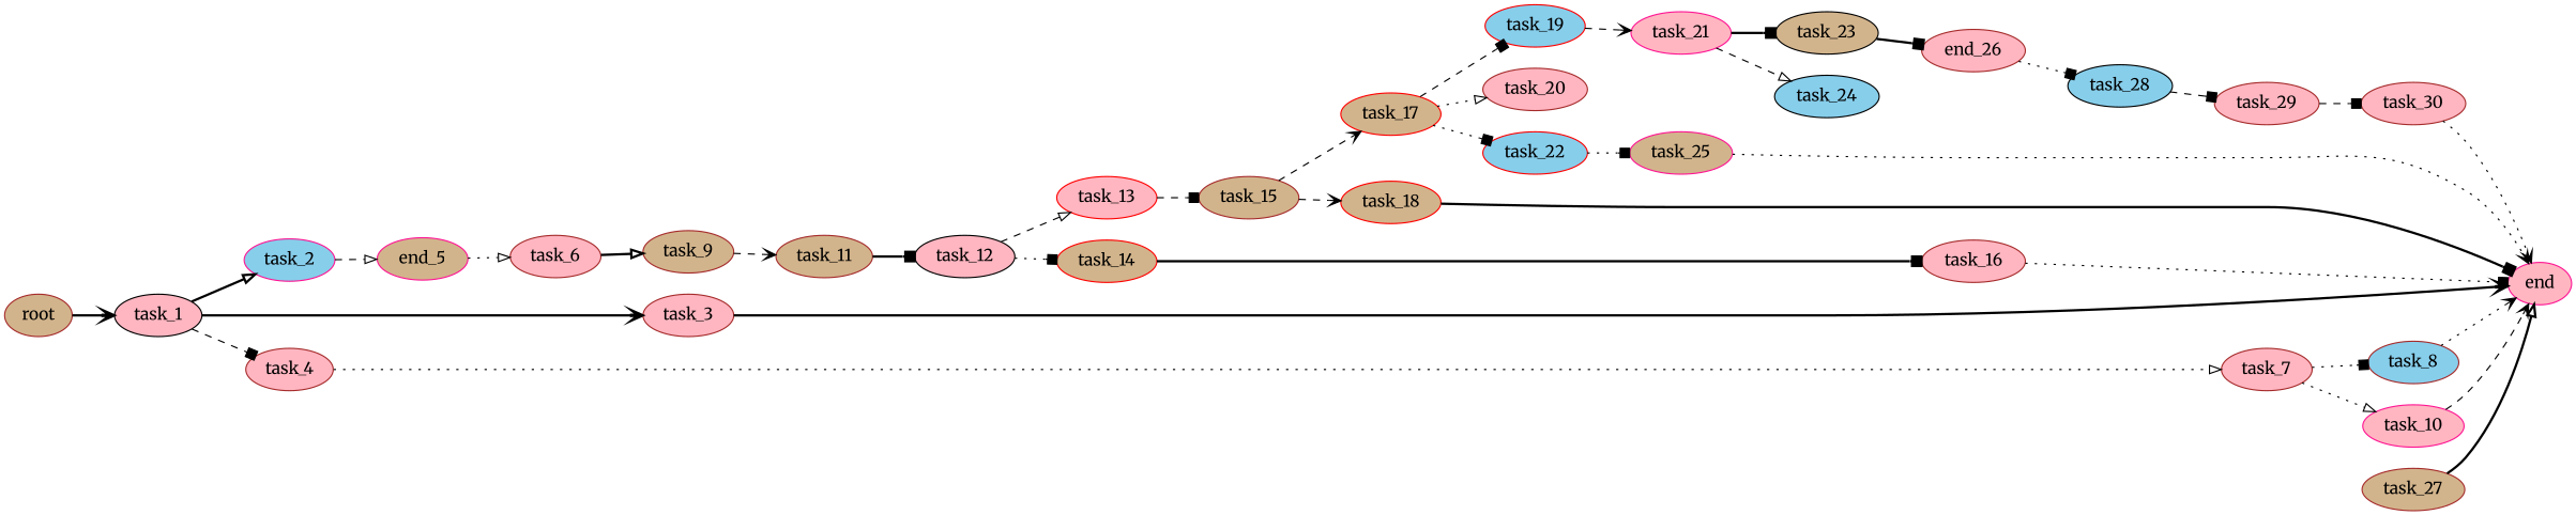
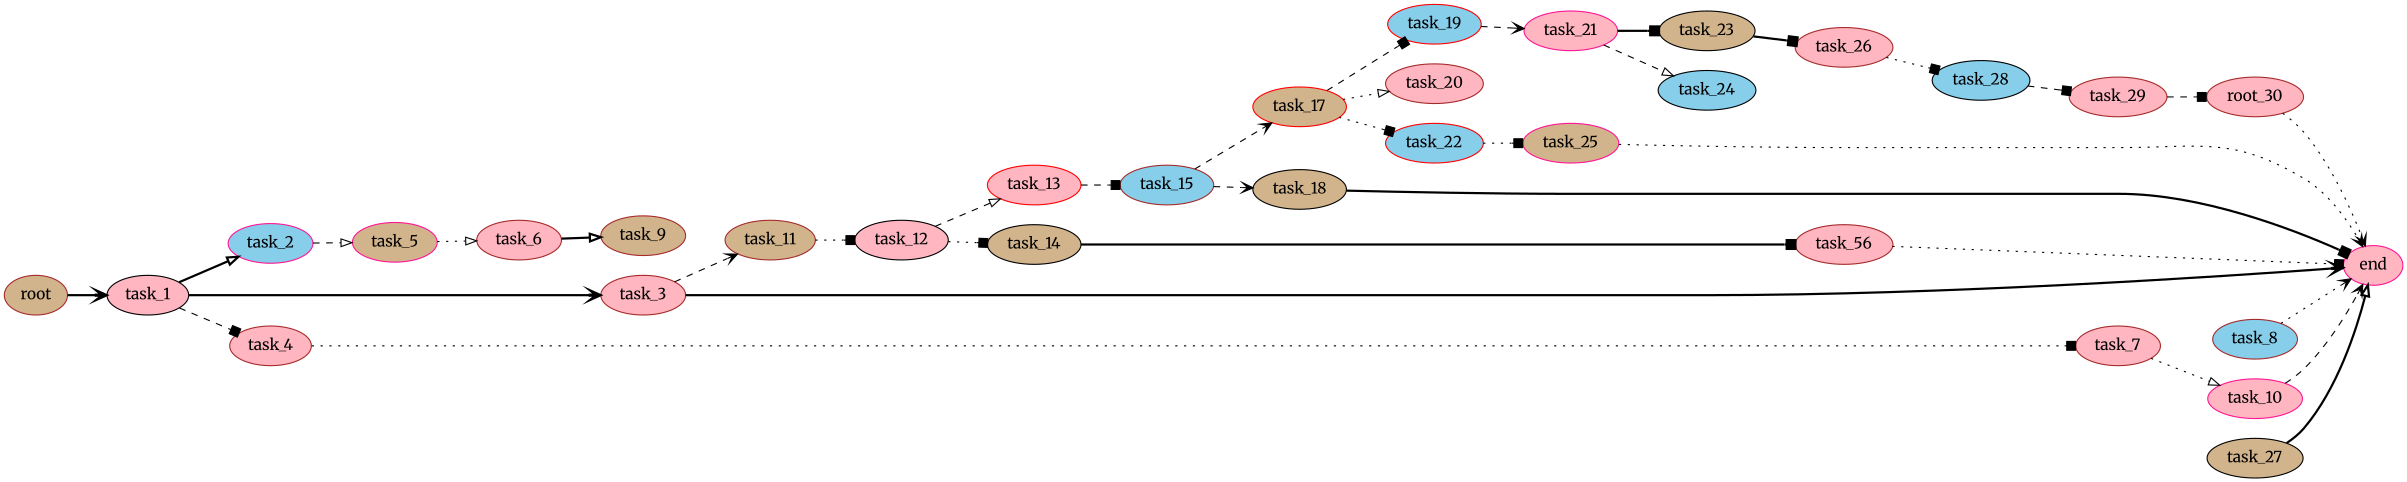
  digraph {
    fontname=Merriweather
    rankdir=LR
    node [color=brown fillcolor=lightpink fontname=Merriweather style=filled]
    edge [arrowhead=box fontname=Merriweather style=dashed]
    root [fillcolor=tan]
    task_1 [color=black]
    task_2 [color=deeppink fillcolor=skyblue]
    task_3
    task_4
-   task_5 [color=deeppink fillcolor=tan label=end_5]
+   task_5 [color=deeppink fillcolor=tan]
    end [color=deeppink]
    task_7
    task_6
    task_8 [fillcolor=skyblue]
    task_10 [color=deeppink]
    task_9 [fillcolor=tan]
    task_11 [fillcolor=tan]
    task_12 [color=black]
    task_13 [color=red]
-   task_14 [color=red fillcolor=tan]
-   task_15 [fillcolor=tan]
-   task_16
+   task_14 [color=black fillcolor=tan]
+   task_15 [fillcolor=skyblue]
+   task_16 [label=task_56]
    task_17 [color=red fillcolor=tan]
-   task_18 [color=red fillcolor=tan]
+   task_18 [color=black fillcolor=tan]
    task_19 [color=red fillcolor=skyblue]
    task_20
    task_22 [color=red fillcolor=skyblue]
    task_21 [color=deeppink]
    task_23 [color=black fillcolor=tan]
    task_24 [color=black fillcolor=skyblue]
    task_25 [color=deeppink fillcolor=tan]
-   task_26 [label=end_26]
+   task_26
    task_28 [color=black fillcolor=skyblue]
-   task_27 [fillcolor=tan]
+   task_27 [color=black fillcolor=tan]
    task_29
-   task_30
+   task_30 [label=root_30]
    root -> task_1 [arrowhead=vee style=bold]
    task_1 -> task_2 [arrowhead=onormal style=bold]
    task_1 -> task_3 [arrowhead=vee style=bold]
    task_1 -> task_4
    task_2 -> task_5 [arrowhead=onormal]
    task_3 -> end [arrowhead=vee style=bold]
-   task_4 -> task_7 [arrowhead=onormal style=dotted]
+   task_4 -> task_7 [style=dotted]
    task_5 -> task_6 [arrowhead=onormal style=dotted]
-   task_7 -> task_8 [style=dotted]
    task_7 -> task_10 [arrowhead=onormal style=dotted]
    task_6 -> task_9 [arrowhead=onormal style=bold]
    task_8 -> end [arrowhead=vee style=dotted]
    task_10 -> end [arrowhead=vee]
-   task_9 -> task_11 [arrowhead=vee]
-   task_11 -> task_12 [style=bold]
+   task_3 -> task_11 [arrowhead=vee]
+   task_11 -> task_12 [style=dotted]
    task_12 -> task_13 [arrowhead=onormal]
    task_12 -> task_14 [style=dotted]
    task_13 -> task_15
    task_14 -> task_16 [style=bold]
    task_15 -> task_17 [arrowhead=vee]
    task_15 -> task_18 [arrowhead=vee]
    task_16 -> end [style=dotted]
    task_17 -> task_19
    task_17 -> task_20 [arrowhead=onormal style=dotted]
    task_17 -> task_22 [style=dotted]
    task_18 -> end [style=bold]
    task_19 -> task_21 [arrowhead=vee]
    task_22 -> task_25 [style=dotted]
    task_21 -> task_23 [style=bold]
    task_21 -> task_24 [arrowhead=onormal]
    task_23 -> task_26 [style=bold]
    task_25 -> end [arrowhead=vee style=dotted]
    task_26 -> task_28 [style=dotted]
    task_28 -> task_29
    task_27 -> end [arrowhead=onormal style=bold]
    task_29 -> task_30
    task_30 -> end [arrowhead=vee style=dotted]
  }
